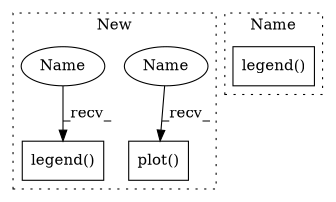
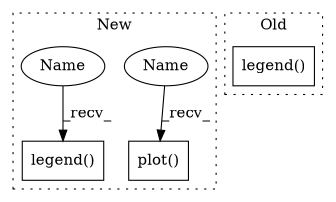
  digraph {
    node [a=75 l=3 s=1548 shape=box]
    n1 [l="9,36" label="plot()" s="1243,1262"]
    n2 [l=62 label="legend()"]
    n3 [a=87 label=Name s=1243 shape=ellipse]
    n4 [a=87 label=Name shape=ellipse]
    n5 [l=22 label="legend()" s=1226]
    subgraph cluster_1 {
      label=New
      style=dotted
      n1
      n2
      n3
      n4
    }
    subgraph cluster_2 {
-     label=Name
+     label=Old
      style=dotted
      n5
    }
    n3 -> n1 [label=_recv_]
    n4 -> n2 [label=_recv_]
  }
